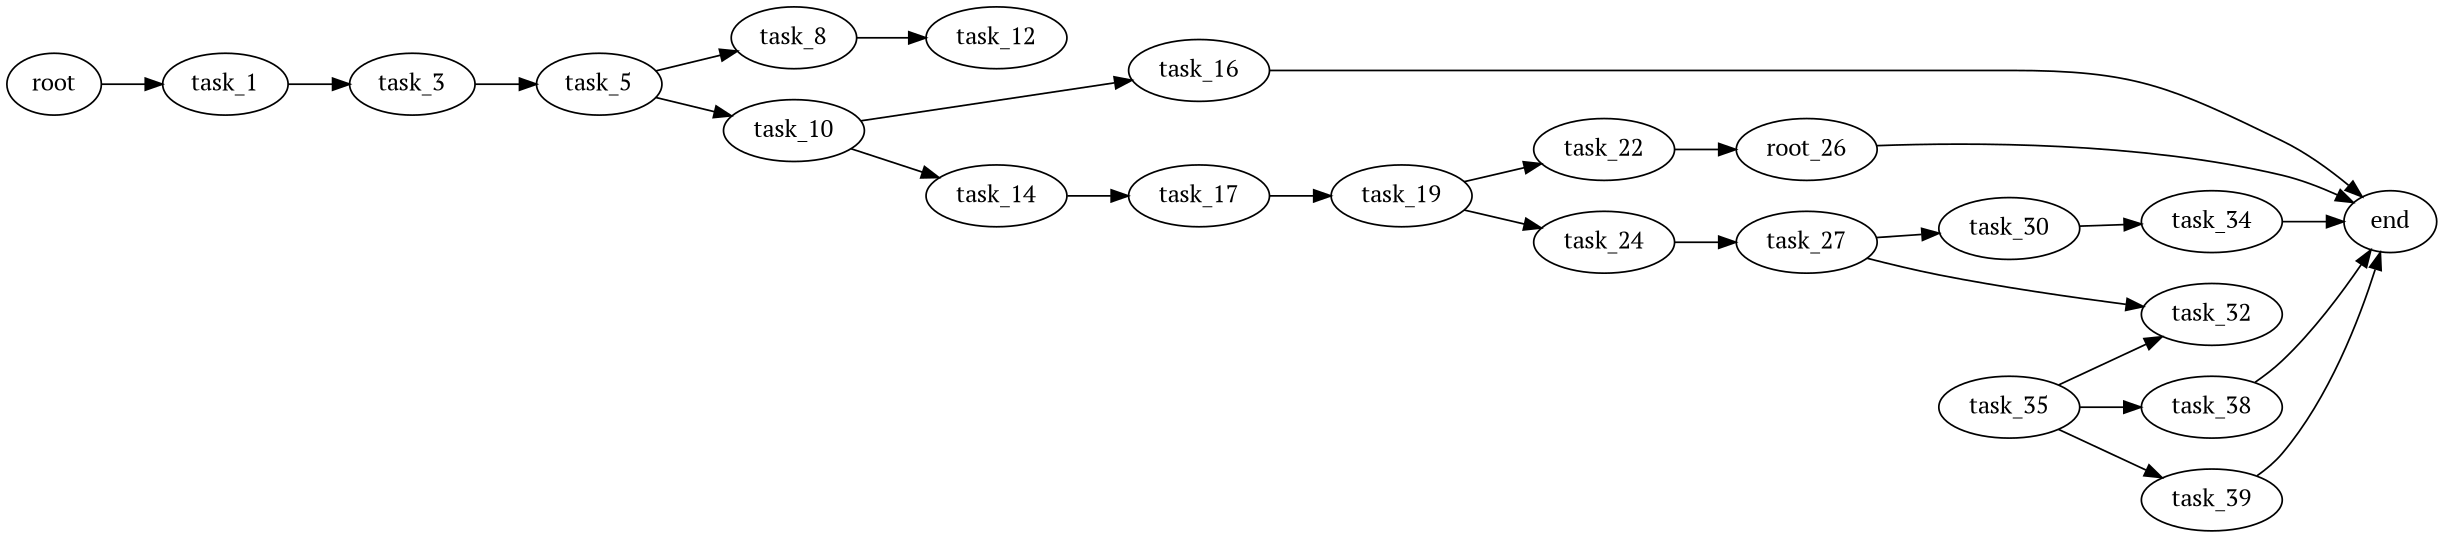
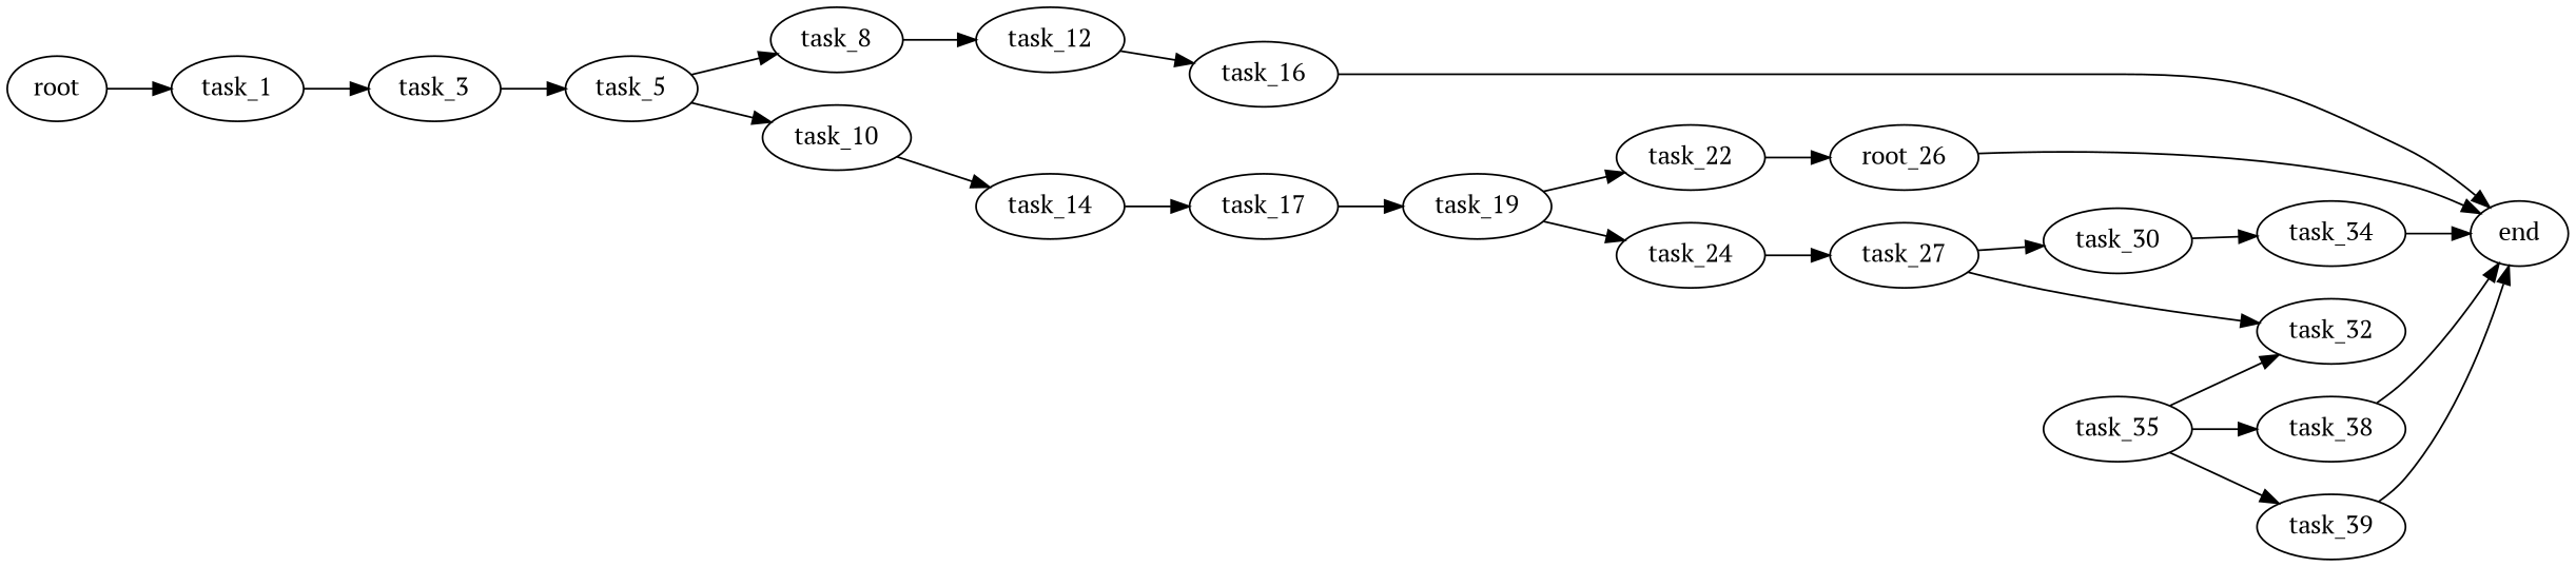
  digraph {
    fontname="PT Serif"
    rankdir=LR
    node [fontname="PT Serif"]
    edge [fontname="PT Serif"]
    root
    task_1
    task_3
    task_5
    task_8
    task_10
    task_12
    task_14
    task_16
    task_17
    end
    task_19
    task_22
    task_24
    n15 [label=root_26]
    task_27
    task_30
    task_32
    task_34
    task_35
    task_38
    task_39
    root -> task_1
    task_1 -> task_3
    task_3 -> task_5
    task_5 -> task_8
    task_5 -> task_10
    task_8 -> task_12
    task_10 -> task_14
-   task_10 -> task_16
+   task_12 -> task_16
    task_14 -> task_17
    task_16 -> end
    task_17 -> task_19
    task_19 -> task_22
    task_19 -> task_24
    task_22 -> n15
    task_24 -> task_27
    n15 -> end
    task_27 -> task_30
    task_27 -> task_32
    task_30 -> task_34
    task_34 -> end
    task_35 -> task_32
    task_35 -> task_38
    task_35 -> task_39
    task_38 -> end
    task_39 -> end
  }
